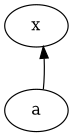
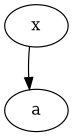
  digraph {
    x [categories="[air]" database=biosphere3 name_="Carbon dioxide, fossil" type=emission]
    a
-   a -> x [amount=10 type=biosphere unit=kilogram]
+   x -> a [amount=10 type=biosphere unit=kilogram]
  }
